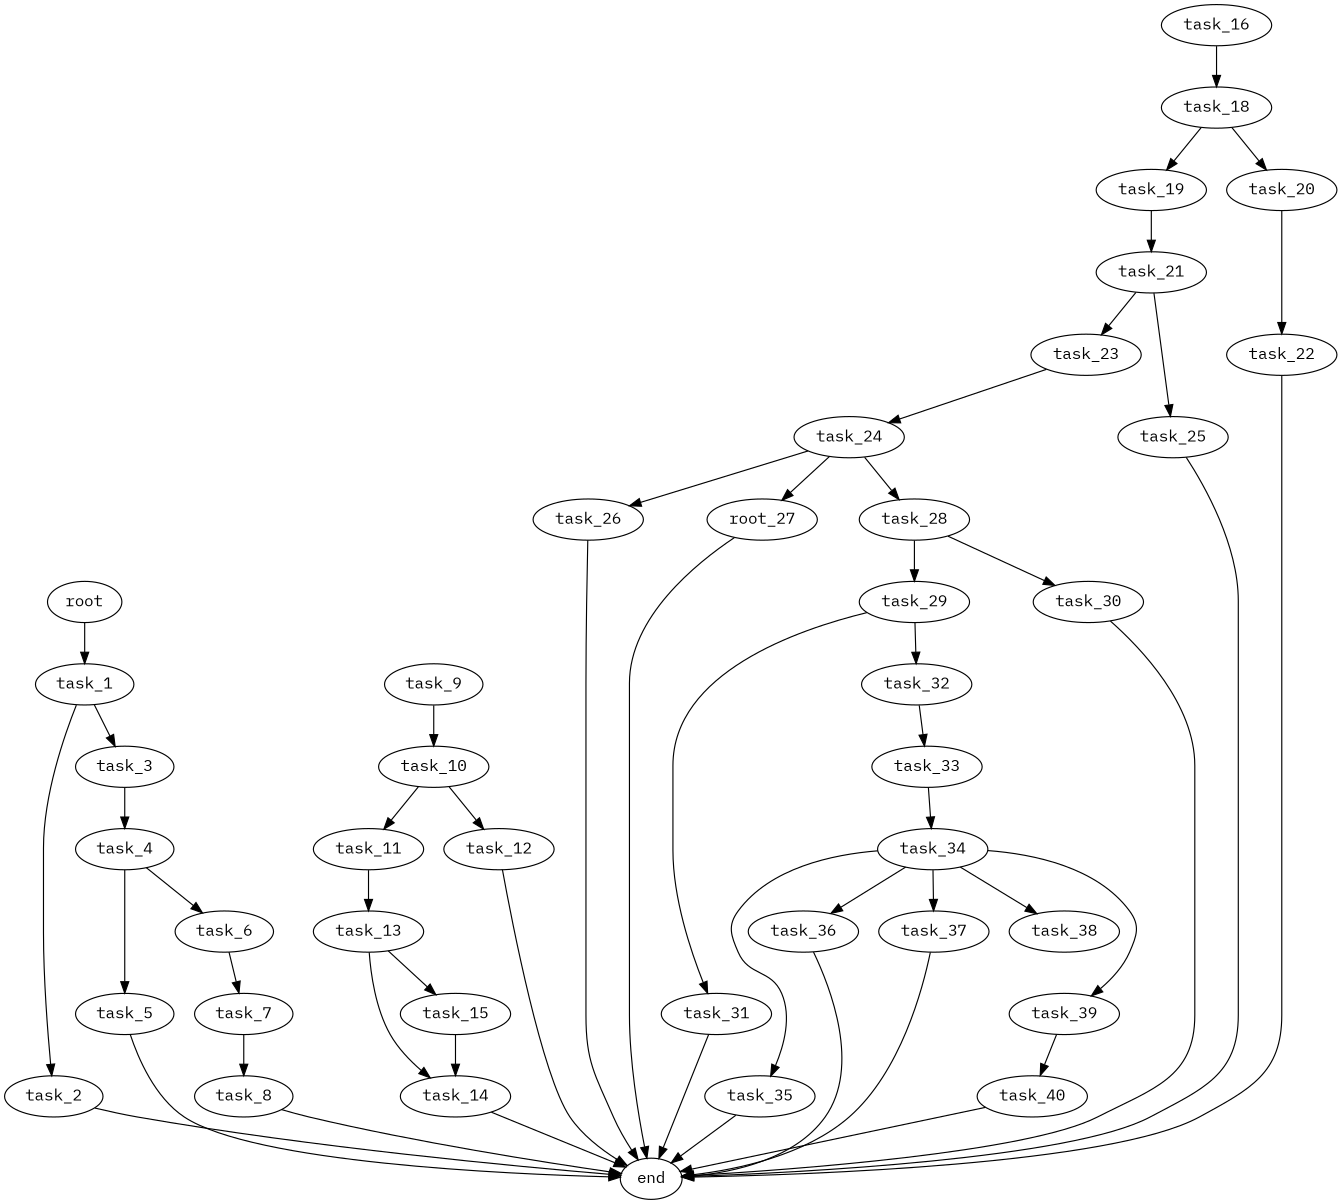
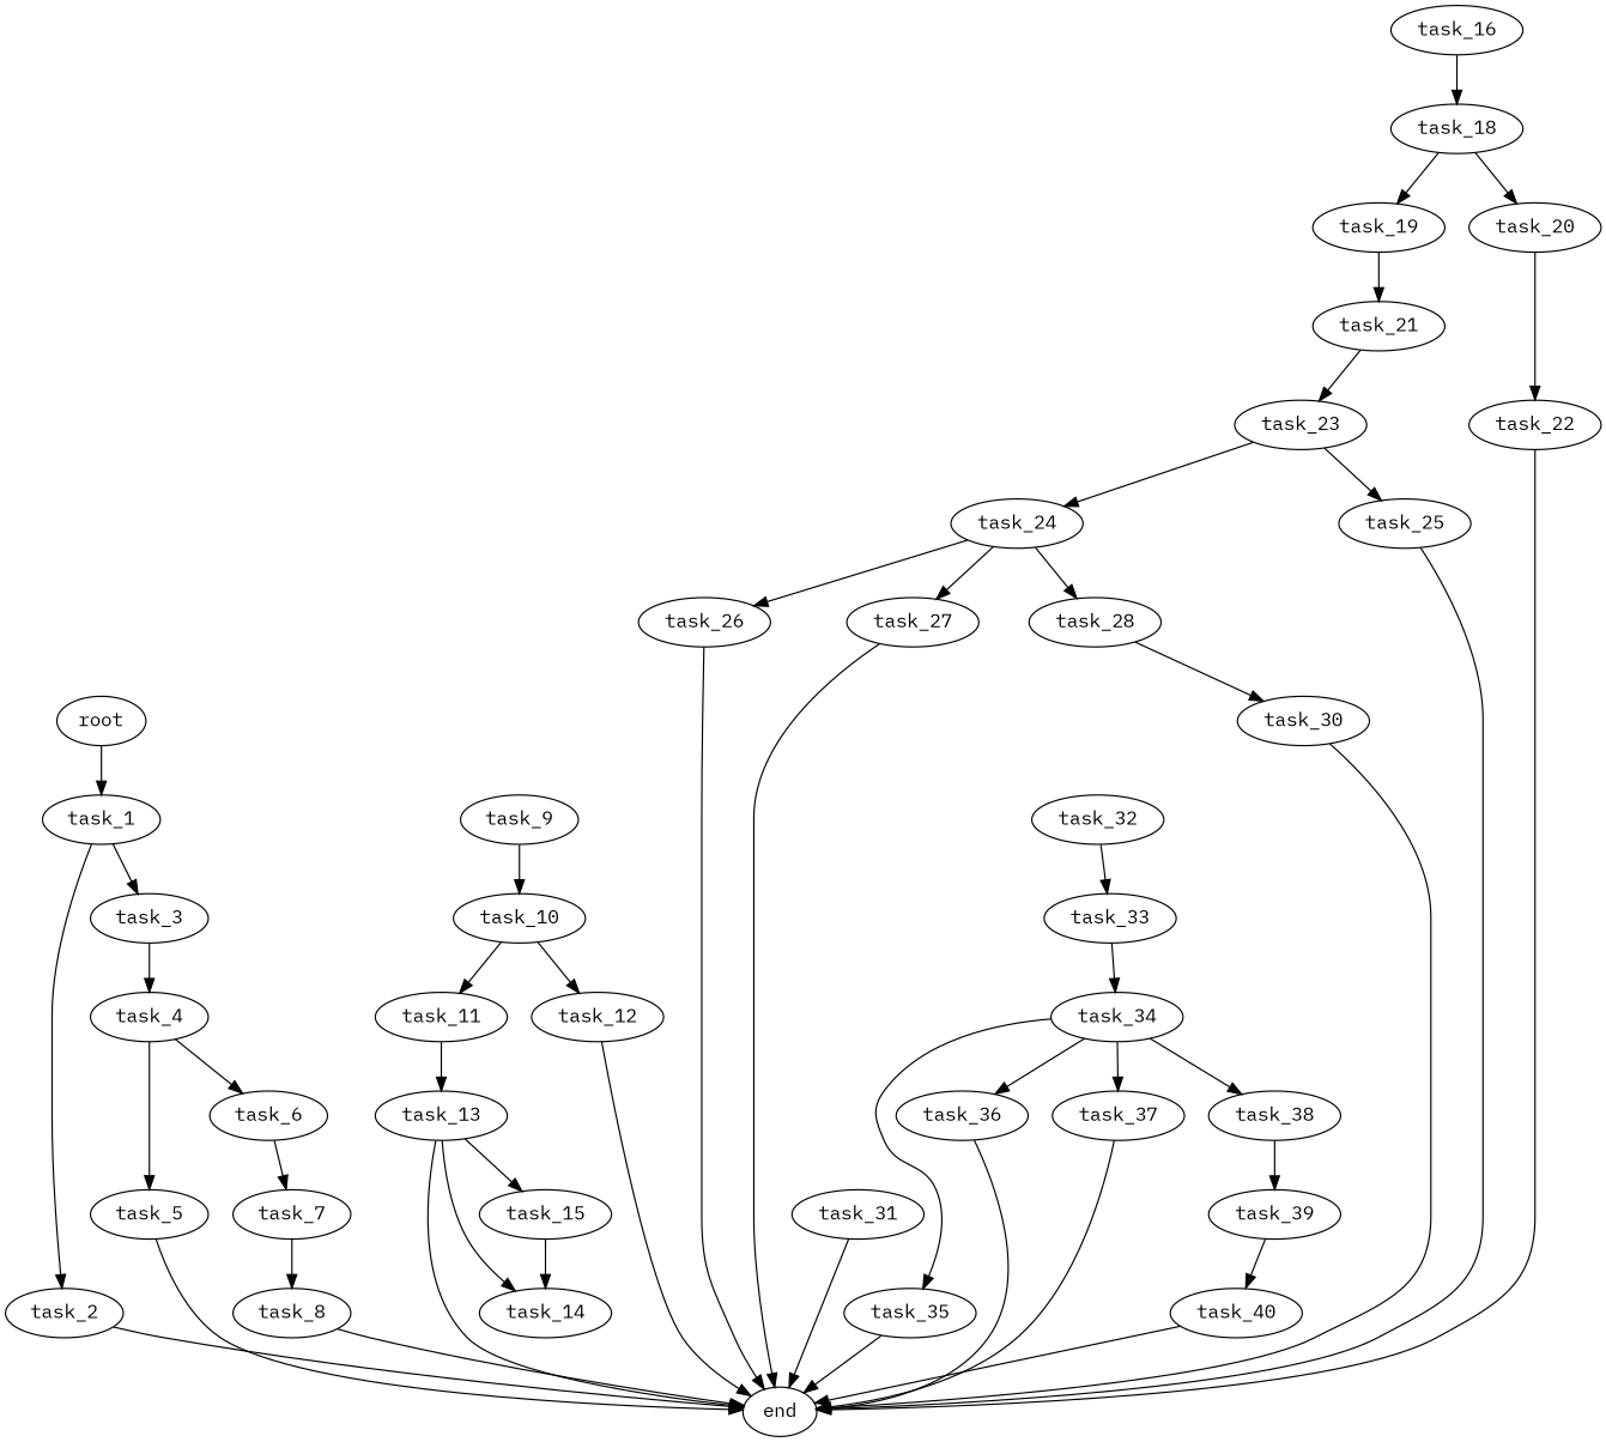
  digraph {
    fontname="IBM Plex Mono"
    node [fontname="IBM Plex Mono"]
    edge [fontname="IBM Plex Mono"]
    root
    task_1
    task_2
    task_3
    end
    task_4
    task_5
    task_6
    task_7
    task_8
    task_9
    task_10
    task_11
    task_12
    task_13
    task_14
    task_15
    task_16
    task_18
    task_19
    task_20
    task_21
    task_22
    task_23
    task_24
    task_25
    task_26
-   task_27 [label=root_27]
+   task_27
    task_28
-   task_29
    task_30
    task_31
    task_32
    task_33
    task_34
    task_35
    task_36
    task_37
    task_38
    task_39
    task_40
    root -> task_1
    task_1 -> task_2
    task_1 -> task_3
    task_2 -> end
    task_3 -> task_4
    task_4 -> task_5
    task_4 -> task_6
    task_5 -> end
    task_6 -> task_7
    task_7 -> task_8
    task_8 -> end
    task_9 -> task_10
    task_10 -> task_11
    task_10 -> task_12
    task_11 -> task_13
    task_12 -> end
    task_13 -> task_14
    task_13 -> task_15
-   task_14 -> end
+   task_13 -> end
    task_15 -> task_14
    task_16 -> task_18
    task_18 -> task_19
    task_18 -> task_20
    task_19 -> task_21
    task_20 -> task_22
    task_21 -> task_23
    task_22 -> end
    task_23 -> task_24
-   task_21 -> task_25
+   task_23 -> task_25
    task_24 -> task_26
    task_24 -> task_27
    task_24 -> task_28
    task_25 -> end
    task_26 -> end
    task_27 -> end
-   task_28 -> task_29
    task_28 -> task_30
-   task_29 -> task_31
-   task_29 -> task_32
    task_30 -> end
    task_31 -> end
    task_32 -> task_33
    task_33 -> task_34
    task_34 -> task_35
    task_34 -> task_36
    task_34 -> task_37
    task_34 -> task_38
    task_35 -> end
    task_36 -> end
    task_37 -> end
-   task_34 -> task_39
+   task_38 -> task_39
    task_39 -> task_40
    task_40 -> end
  }
